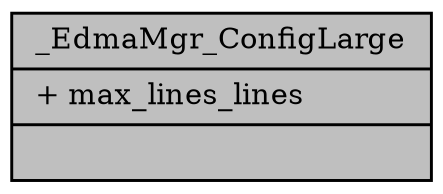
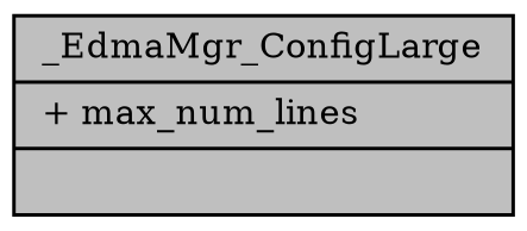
  digraph {
    fontname="DejaVu Serif"
-   n1 [color=black fillcolor=grey75 fontcolor=black fontname="DejaVu Serif" fontsize=10 height=0.2 label="{_EdmaMgr_ConfigLarge\n|+ max_lines_lines\l|}" shape=record style=filled width=0.4]
+   n1 [color=black fillcolor=grey75 fontcolor=black fontname="DejaVu Serif" fontsize=10 height=0.2 label="{_EdmaMgr_ConfigLarge\n|+ max_num_lines\l|}" shape=record style=filled width=0.4]
  }
